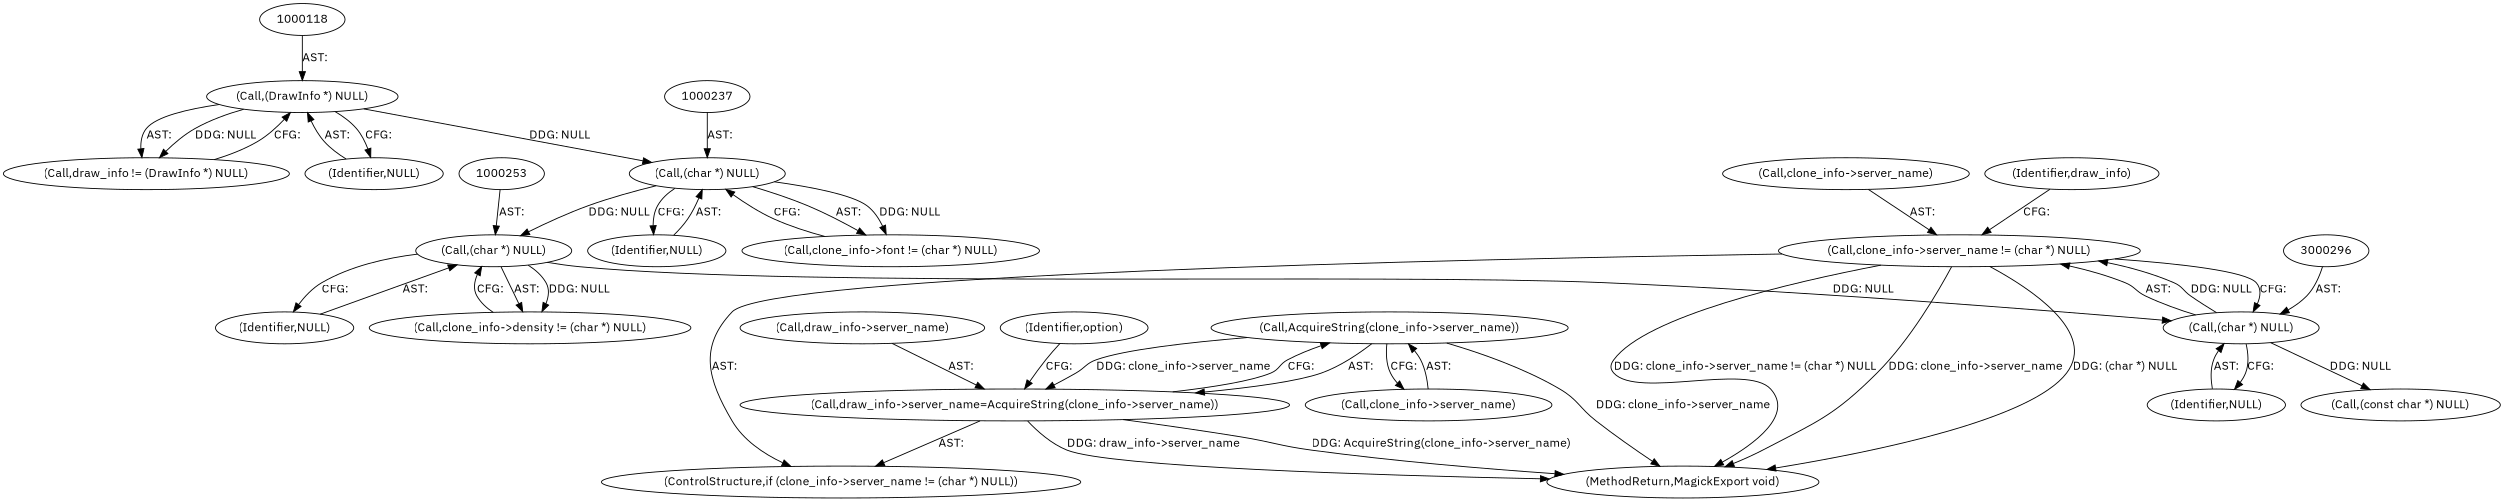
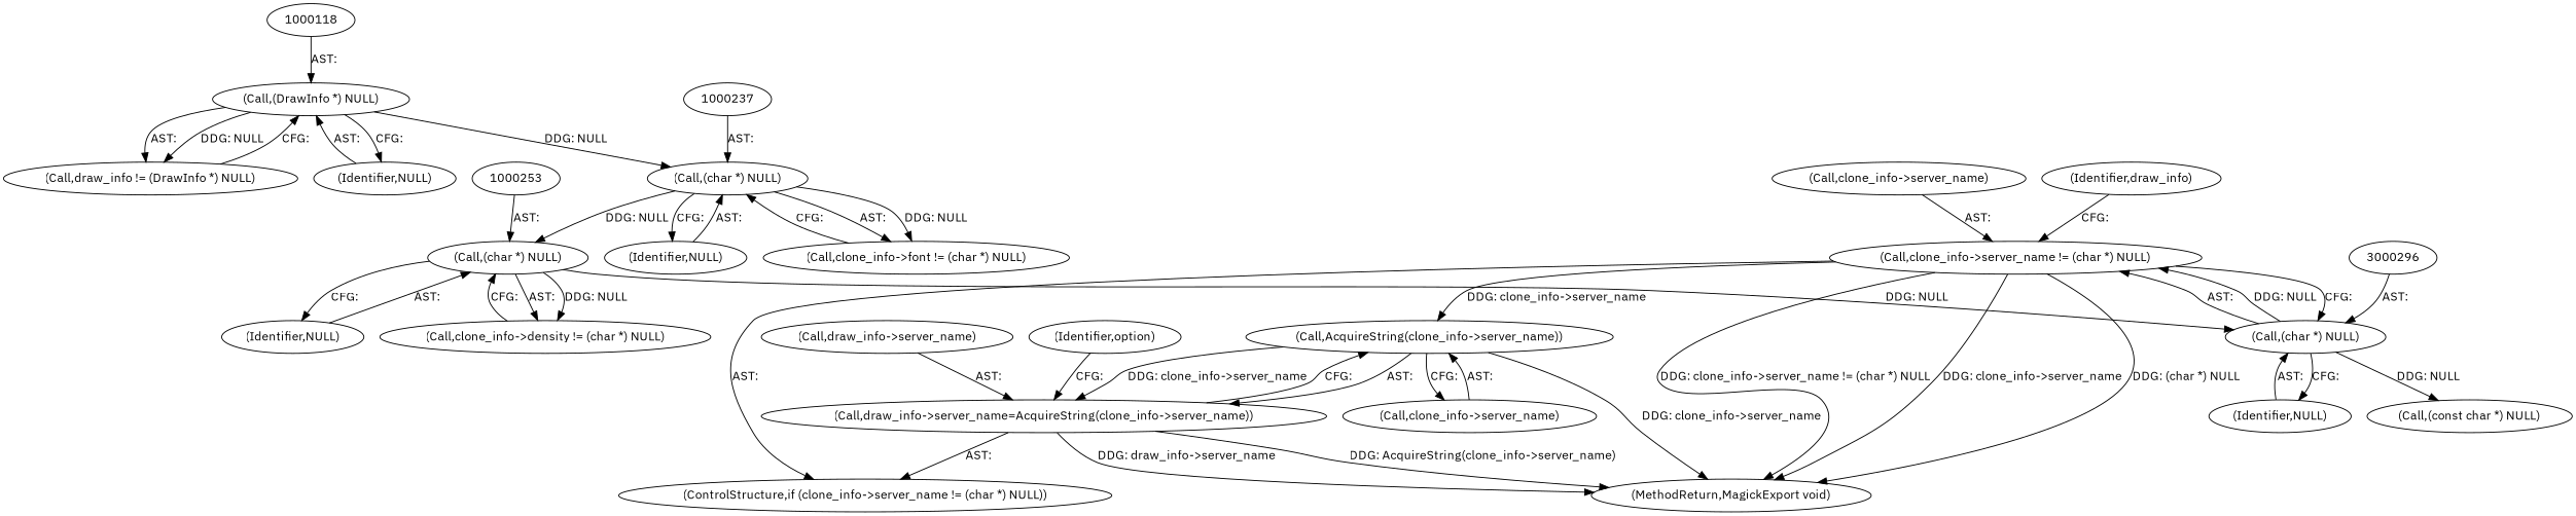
  digraph {
    fontname="IBM Plex Sans"
    node [fontname="IBM Plex Sans"]
    edge [fontname="IBM Plex Sans"]
    n1 [label="(Call,clone_info->server_name != (char *) NULL)"]
    n2 [label="(Call,(char *) NULL)"]
    n3 [label="(Call,AcquireString(clone_info->server_name))"]
    n4 [label="(MethodReturn,MagickExport void)"]
    n5 [label="(ControlStructure,if (clone_info->server_name != (char *) NULL))"]
    n6 [label="(Identifier,NULL)"]
    n7 [label="(Call,(const char *) NULL)"]
    n8 [label="(Call,draw_info->server_name=AcquireString(clone_info->server_name))"]
    n9 [label="(Call,clone_info->server_name)"]
    n10 [label="(Call,(char *) NULL)"]
    n11 [label="(Identifier,NULL)"]
    n12 [label="(Call,clone_info->density != (char *) NULL)"]
    n13 [label="(Call,(char *) NULL)"]
    n14 [label="(Identifier,NULL)"]
    n15 [label="(Call,clone_info->font != (char *) NULL)"]
    n16 [label="(Call,(DrawInfo *) NULL)"]
    n17 [label="(Identifier,NULL)"]
    n18 [label="(Call,draw_info != (DrawInfo *) NULL)"]
    n19 [label="(Identifier,option)"]
    n20 [label="(Call,draw_info->server_name)"]
    n21 [label="(Call,clone_info->server_name)"]
    n22 [label="(Identifier,draw_info)"]
    n23 [label=3000296]
    1000253
    1000237
    1000118
    n1 -> n2 [label="CFG: "]
+   n1 -> n3 [label="DDG: clone_info->server_name"]
    n1 -> n4 [label="DDG: clone_info->server_name != (char *) NULL"]
    n1 -> n4 [label="DDG: clone_info->server_name"]
    n1 -> n4 [label="DDG: (char *) NULL"]
    n1 -> n5 [label="AST: "]
    n2 -> n1 [label="AST: "]
    n2 -> n1 [label="DDG: NULL"]
    n2 -> n6 [label="CFG: "]
    n2 -> n7 [label="DDG: NULL"]
    n3 -> n4 [label="DDG: clone_info->server_name"]
    n3 -> n8 [label="AST: "]
    n3 -> n8 [label="DDG: clone_info->server_name"]
    n3 -> n9 [label="CFG: "]
    n6 -> n2 [label="AST: "]
    n8 -> n3 [label="CFG: "]
    n8 -> n4 [label="DDG: draw_info->server_name"]
    n8 -> n4 [label="DDG: AcquireString(clone_info->server_name)"]
    n8 -> n5 [label="AST: "]
    n9 -> n3 [label="AST: "]
    n10 -> n2 [label="DDG: NULL"]
    n10 -> n11 [label="CFG: "]
    n10 -> n12 [label="AST: "]
    n10 -> n12 [label="DDG: NULL"]
    n11 -> n10 [label="AST: "]
    n12 -> n10 [label="CFG: "]
    n13 -> n10 [label="DDG: NULL"]
    n13 -> n14 [label="CFG: "]
    n13 -> n15 [label="AST: "]
    n13 -> n15 [label="DDG: NULL"]
    n14 -> n13 [label="AST: "]
    n15 -> n13 [label="CFG: "]
    n16 -> n13 [label="DDG: NULL"]
    n16 -> n17 [label="CFG: "]
    n16 -> n18 [label="AST: "]
    n16 -> n18 [label="DDG: NULL"]
    n17 -> n16 [label="AST: "]
    n18 -> n16 [label="CFG: "]
    n19 -> n8 [label="CFG: "]
    n20 -> n8 [label="AST: "]
    n21 -> n1 [label="AST: "]
    n22 -> n1 [label="CFG: "]
    n23 -> n2 [label="AST: "]
    1000253 -> n10 [label="AST: "]
    1000237 -> n13 [label="AST: "]
    1000118 -> n16 [label="AST: "]
  }
